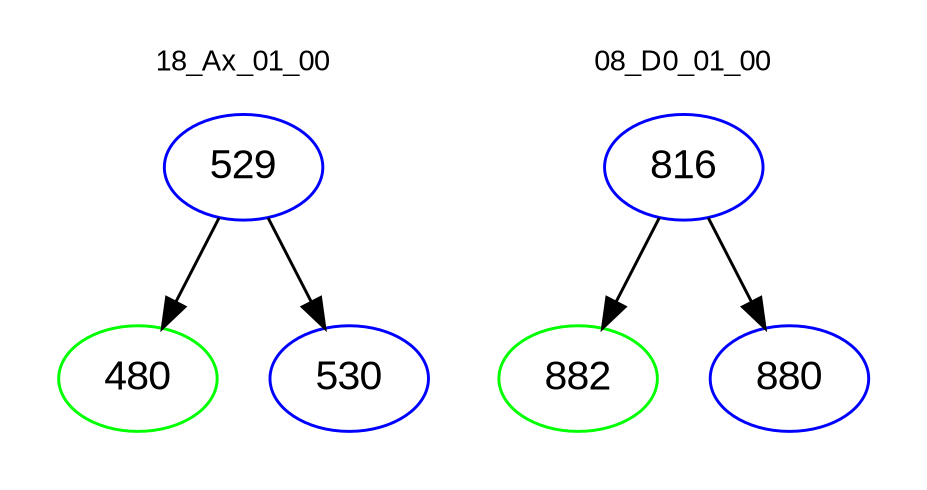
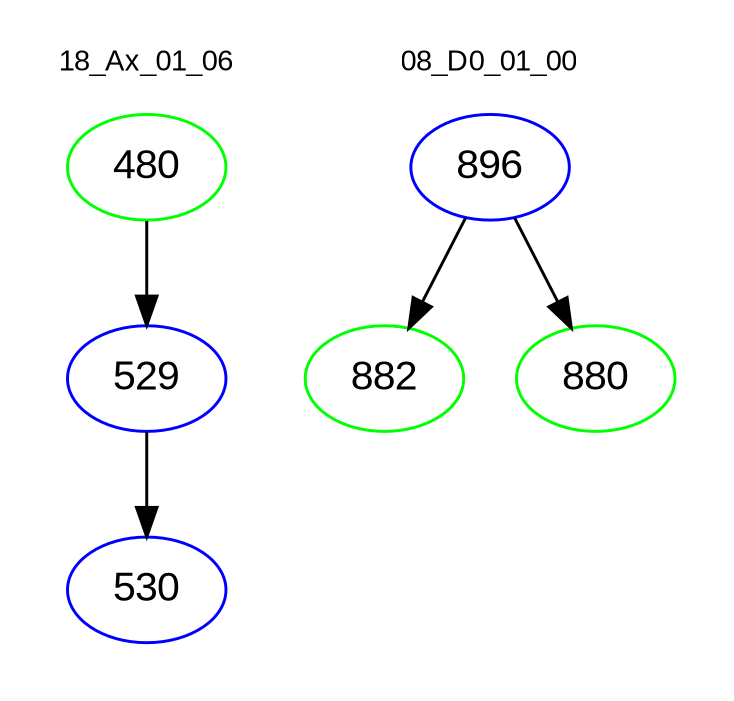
  digraph {
    fontname="Liberation Sans"
    node [color=blue fontname="Liberation Sans"]
    edge [color=black fontname="Liberation Sans"]
    n1 [color=green label=480]
    n2 [label=529]
    n3 [label=530]
    n4 [color=green label=882]
-   n5 [label=816]
-   n6 [label=880]
+   n5 [label=896]
+   n6 [color=green label=880]
    subgraph cluster_1 {
      color=white
      fontsize=10
-     label="18_Ax_01_00"
+     label="18_Ax_01_06"
      n1
      n2
      n3
    }
    subgraph cluster_2 {
      color=white
      fontsize=10
      label="08_D0_01_00"
      n4
      n5
      n6
    }
-   n2 -> n1
+   n1 -> n2
    n2 -> n3
    n5 -> n4
    n5 -> n6
  }
